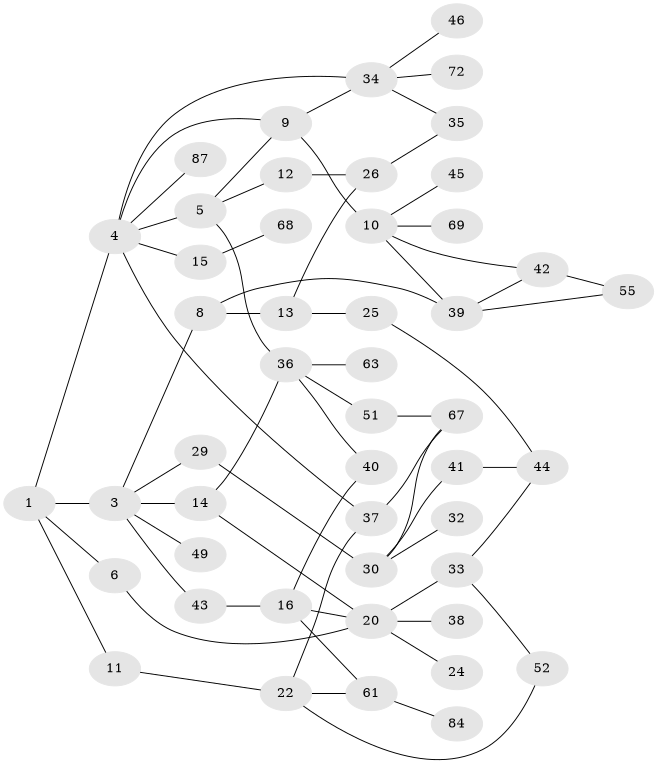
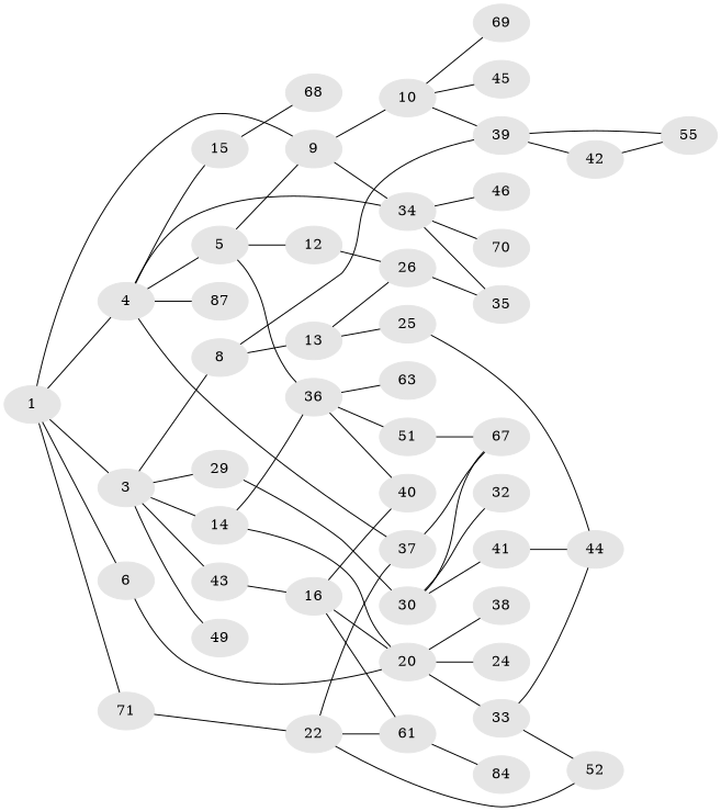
  graph {
    rankdir=LR
    node [color=gray90 style=filled]
    1 [super="+28"]
    n2 [label=3 super="+3"]
    4 [super="+17"]
    6 [super="+56"]
    9
-   11
+   11 [label=71]
    8 [super="+21"]
    14
    29
    43
    49
    5 [super="+7"]
    15
    34 [super="+48"]
    37
    n16 [label=87]
    20 [super="+23"]
    10 [super="+18"]
    22 [super="+59"]
    13 [super="+58"]
    39 [super="+47"]
    36 [super="+50"]
    30 [super="+31"]
    16 [super="+27"]
    12 [super="+19"]
    68
    35
    46
-   70 [label=72]
+   70
    67 [super="+71"]
    26 [super="+60"]
    40
    51
    63
    24 [super="+66"]
    33
    38 [super="+54"]
    25
    42
    55 [super="+65"]
    45
    69
    61 [super="+62"]
    52
    44 [super="+53"]
    n46 [label=84]
    32
    41
    1 -- n2
    1 -- 4 [weight=2]
    1 -- 6
-   4 -- 9
+   1 -- 9
    1 -- 11
    n2 -- 8
    n2 -- 14
    n2 -- 29
    n2 -- 43
    n2 -- 49
    4 -- 5
    4 -- 15
    4 -- 34
    4 -- 37
    4 -- n16
    6 -- 20
    9 -- 34
    9 -- 10
    11 -- 22
    8 -- 13 [weight=2]
    8 -- 39
    14 -- 20
    14 -- 36
    29 -- 30
    43 -- 16
    5 -- 9
    5 -- 36
    5 -- 12
    15 -- 68
    34 -- 35
    34 -- 46
    34 -- 70
    37 -- 67
    20 -- 24 [weight=2]
    20 -- 33
    20 -- 38
    10 -- 39
-   10 -- 42
    10 -- 45
    10 -- 69
    22 -- 37
    22 -- 61
    22 -- 52
    13 -- 26
    13 -- 25
    39 -- 42
    39 -- 55
    36 -- 40
    36 -- 51
    36 -- 63
    30 -- 67
    30 -- 32
    30 -- 41
    16 -- 20
    16 -- 40
    16 -- 61
    12 -- 26
    26 -- 35
    51 -- 67
    33 -- 52
    33 -- 44
    25 -- 44
    42 -- 55
    61 -- n46
    41 -- 44
  }
